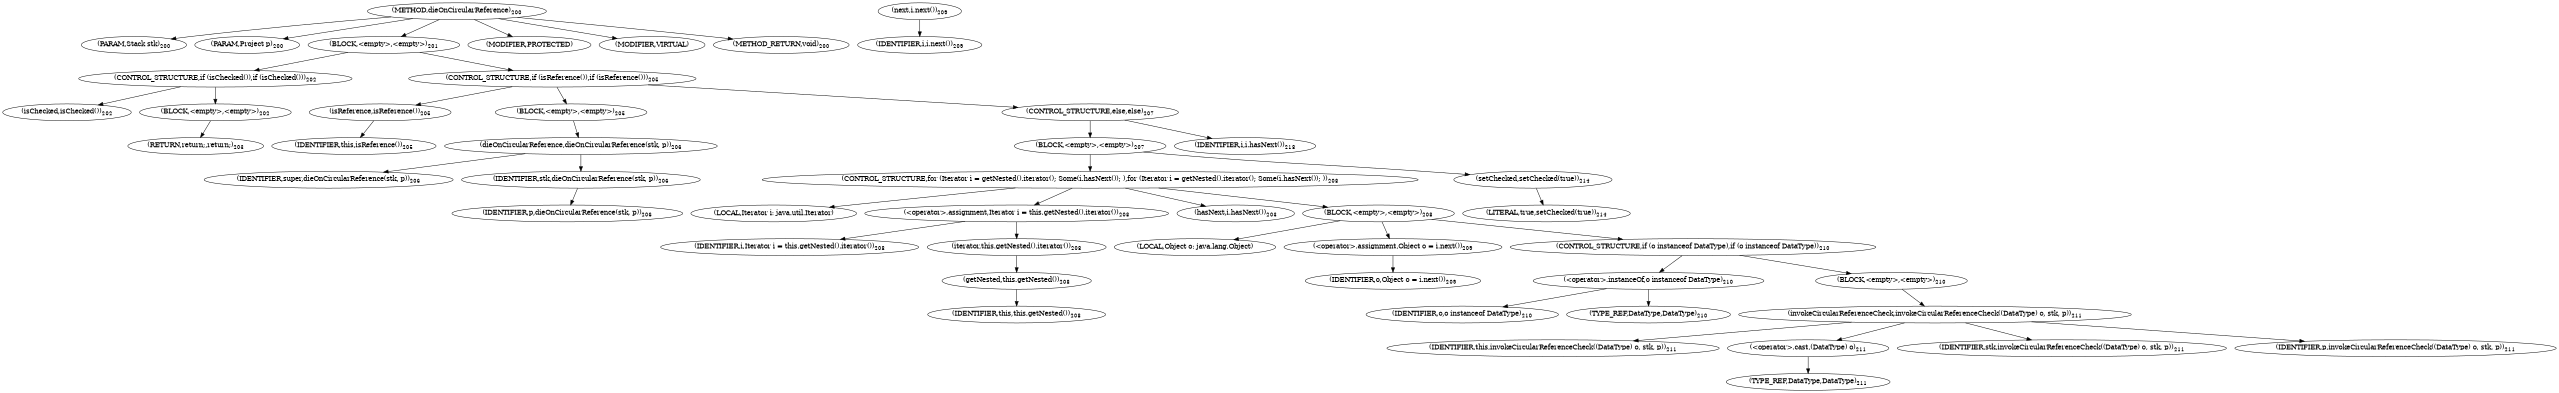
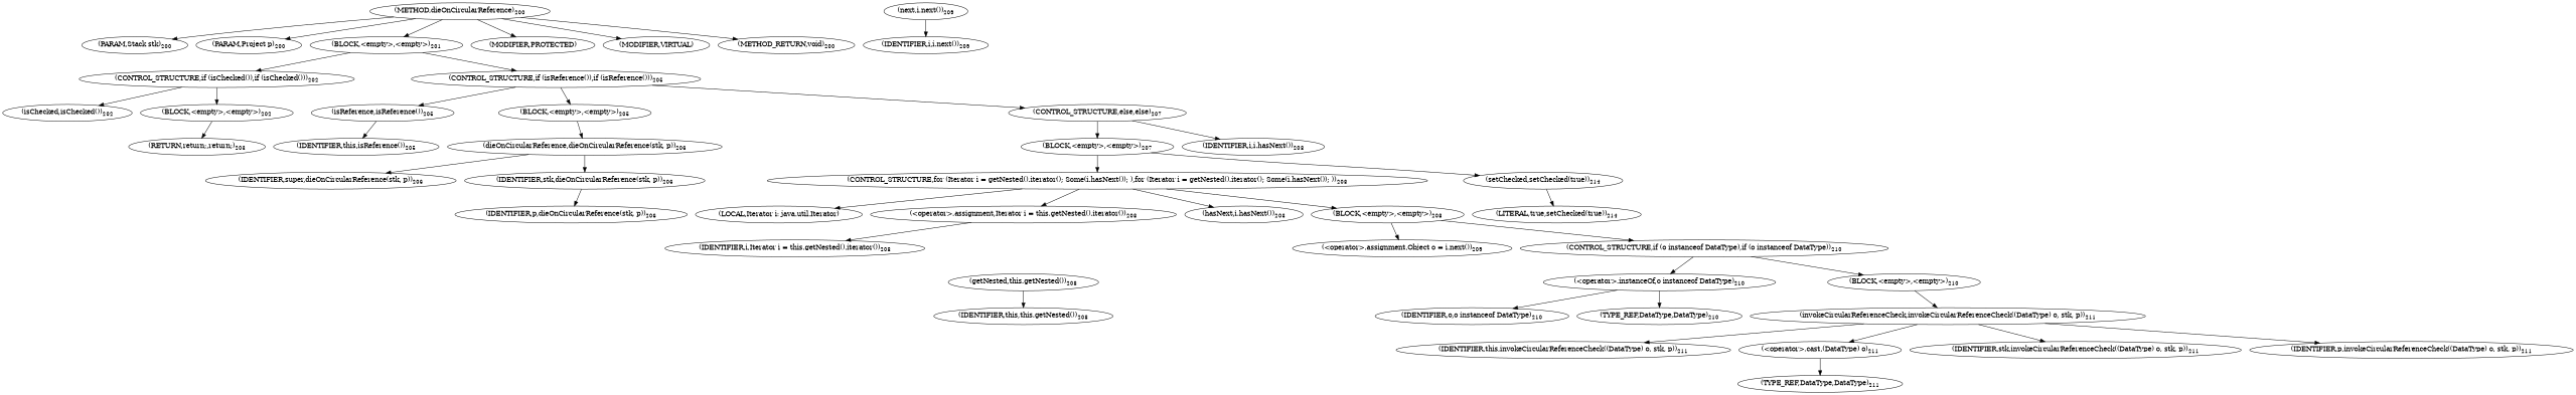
  digraph {
    n1 [label=<(METHOD,dieOnCircularReference)<SUB>200</SUB>>]
    n2 [label=<(PARAM,Stack stk)<SUB>200</SUB>>]
    n3 [label=<(PARAM,Project p)<SUB>200</SUB>>]
    n4 [label=<(BLOCK,&lt;empty&gt;,&lt;empty&gt;)<SUB>201</SUB>>]
    n5 [label=<(MODIFIER,PROTECTED)>]
    n6 [label=<(MODIFIER,VIRTUAL)>]
    n7 [label=<(METHOD_RETURN,void)<SUB>200</SUB>>]
    n8 [label=<(CONTROL_STRUCTURE,if (isChecked()),if (isChecked()))<SUB>202</SUB>>]
    n9 [label=<(CONTROL_STRUCTURE,if (isReference()),if (isReference()))<SUB>205</SUB>>]
    n10 [label=<(isChecked,isChecked())<SUB>202</SUB>>]
    n11 [label=<(BLOCK,&lt;empty&gt;,&lt;empty&gt;)<SUB>202</SUB>>]
    n12 [label=<(isReference,isReference())<SUB>205</SUB>>]
    n13 [label=<(BLOCK,&lt;empty&gt;,&lt;empty&gt;)<SUB>205</SUB>>]
    n14 [label=<(CONTROL_STRUCTURE,else,else)<SUB>207</SUB>>]
    n15 [label=<(RETURN,return;,return;)<SUB>203</SUB>>]
    n16 [label=<(IDENTIFIER,this,isReference())<SUB>205</SUB>>]
    n17 [label=<(dieOnCircularReference,dieOnCircularReference(stk, p))<SUB>206</SUB>>]
    n18 [label=<(BLOCK,&lt;empty&gt;,&lt;empty&gt;)<SUB>207</SUB>>]
-   n19 [label=<(IDENTIFIER,i,i.hasNext())<SUB>218</SUB>>]
+   n19 [label=<(IDENTIFIER,i,i.hasNext())<SUB>208</SUB>>]
    n20 [label=<(IDENTIFIER,super,dieOnCircularReference(stk, p))<SUB>206</SUB>>]
    n21 [label=<(IDENTIFIER,stk,dieOnCircularReference(stk, p))<SUB>206</SUB>>]
    n22 [label=<(IDENTIFIER,p,dieOnCircularReference(stk, p))<SUB>206</SUB>>]
    n23 [label=<(CONTROL_STRUCTURE,for (Iterator i = getNested().iterator(); Some(i.hasNext()); ),for (Iterator i = getNested().iterator(); Some(i.hasNext()); ))<SUB>208</SUB>>]
    n24 [label=<(setChecked,setChecked(true))<SUB>214</SUB>>]
    n25 [label=<(LOCAL,Iterator i: java.util.Iterator)>]
    n26 [label=<(&lt;operator&gt;.assignment,Iterator i = this.getNested().iterator())<SUB>208</SUB>>]
    n27 [label=<(hasNext,i.hasNext())<SUB>203</SUB>>]
    n28 [label=<(BLOCK,&lt;empty&gt;,&lt;empty&gt;)<SUB>208</SUB>>]
    n29 [label=<(LITERAL,true,setChecked(true))<SUB>214</SUB>>]
    n30 [label=<(IDENTIFIER,i,Iterator i = this.getNested().iterator())<SUB>208</SUB>>]
-   n31 [label=<(iterator,this.getNested().iterator())<SUB>208</SUB>>]
-   n32 [label=<(LOCAL,Object o: java.lang.Object)>]
    n33 [label=<(&lt;operator&gt;.assignment,Object o = i.next())<SUB>209</SUB>>]
    n34 [label=<(CONTROL_STRUCTURE,if (o instanceof DataType),if (o instanceof DataType))<SUB>210</SUB>>]
    n35 [label=<(getNested,this.getNested())<SUB>208</SUB>>]
    n36 [label=<(IDENTIFIER,this,this.getNested())<SUB>208</SUB>>]
-   n37 [label=<(IDENTIFIER,o,Object o = i.next())<SUB>209</SUB>>]
    n38 [label=<(&lt;operator&gt;.instanceOf,o instanceof DataType)<SUB>210</SUB>>]
    n39 [label=<(BLOCK,&lt;empty&gt;,&lt;empty&gt;)<SUB>210</SUB>>]
    n40 [label=<(next,i.next())<SUB>209</SUB>>]
    n41 [label=<(IDENTIFIER,i,i.next())<SUB>209</SUB>>]
    n42 [label=<(IDENTIFIER,o,o instanceof DataType)<SUB>210</SUB>>]
    n43 [label=<(TYPE_REF,DataType,DataType)<SUB>210</SUB>>]
    n44 [label=<(invokeCircularReferenceCheck,invokeCircularReferenceCheck((DataType) o, stk, p))<SUB>211</SUB>>]
    n45 [label=<(IDENTIFIER,this,invokeCircularReferenceCheck((DataType) o, stk, p))<SUB>211</SUB>>]
    n46 [label=<(&lt;operator&gt;.cast,(DataType) o)<SUB>211</SUB>>]
    n47 [label=<(IDENTIFIER,stk,invokeCircularReferenceCheck((DataType) o, stk, p))<SUB>211</SUB>>]
    n48 [label=<(IDENTIFIER,p,invokeCircularReferenceCheck((DataType) o, stk, p))<SUB>211</SUB>>]
    n49 [label=<(TYPE_REF,DataType,DataType)<SUB>211</SUB>>]
    n1 -> n2
    n1 -> n3
    n1 -> n4
    n1 -> n5
    n1 -> n6
    n1 -> n7
    n4 -> n8
    n4 -> n9
    n8 -> n10
    n8 -> n11
    n9 -> n12
    n9 -> n13
    n9 -> n14
    n11 -> n15
    n12 -> n16
    n13 -> n17
    n14 -> n18
    n14 -> n19
    n17 -> n20
    n17 -> n21
    n18 -> n23
    n18 -> n24
    n21 -> n22
    n23 -> n25
    n23 -> n26
    n23 -> n27
    n23 -> n28
    n24 -> n29
    n26 -> n30
-   n26 -> n31
-   n28 -> n32
    n28 -> n33
    n28 -> n34
-   n31 -> n35
-   n33 -> n37
    n34 -> n38
    n34 -> n39
    n35 -> n36
    n38 -> n42
    n38 -> n43
    n39 -> n44
    n40 -> n41
    n44 -> n45
    n44 -> n46
    n44 -> n47
    n44 -> n48
    n46 -> n49
  }
